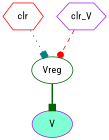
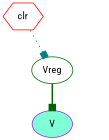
  strict digraph {
    fontname="Roboto Condensed"
    node [color=purple complexity=3 fillcolor=white fontname="Roboto Condensed" shape=hexagon style=filled]
    edge [arrowhead=box fontname="Roboto Condensed"]
    n1 [color=red importance=0.0550584785047 label=clr rank=0.0183528261682]
    Vreg [color=darkgreen complexity=2 importance=0.0239142858058 rank=0.0119571429029 shape=ellipse]
    V [complexity=0 fillcolor=aquamarine importance=0.0127913688792 rank=0.0 shape=ellipse]
-   clr_V [importance=0.0311441926989 rank=0.0103813975663]
    n1 -> Vreg [color=teal style=dotted]
    Vreg -> V [color=darkgreen style=bold]
-   clr_V -> Vreg [arrowhead=dot color=red style=dashed]
  }
